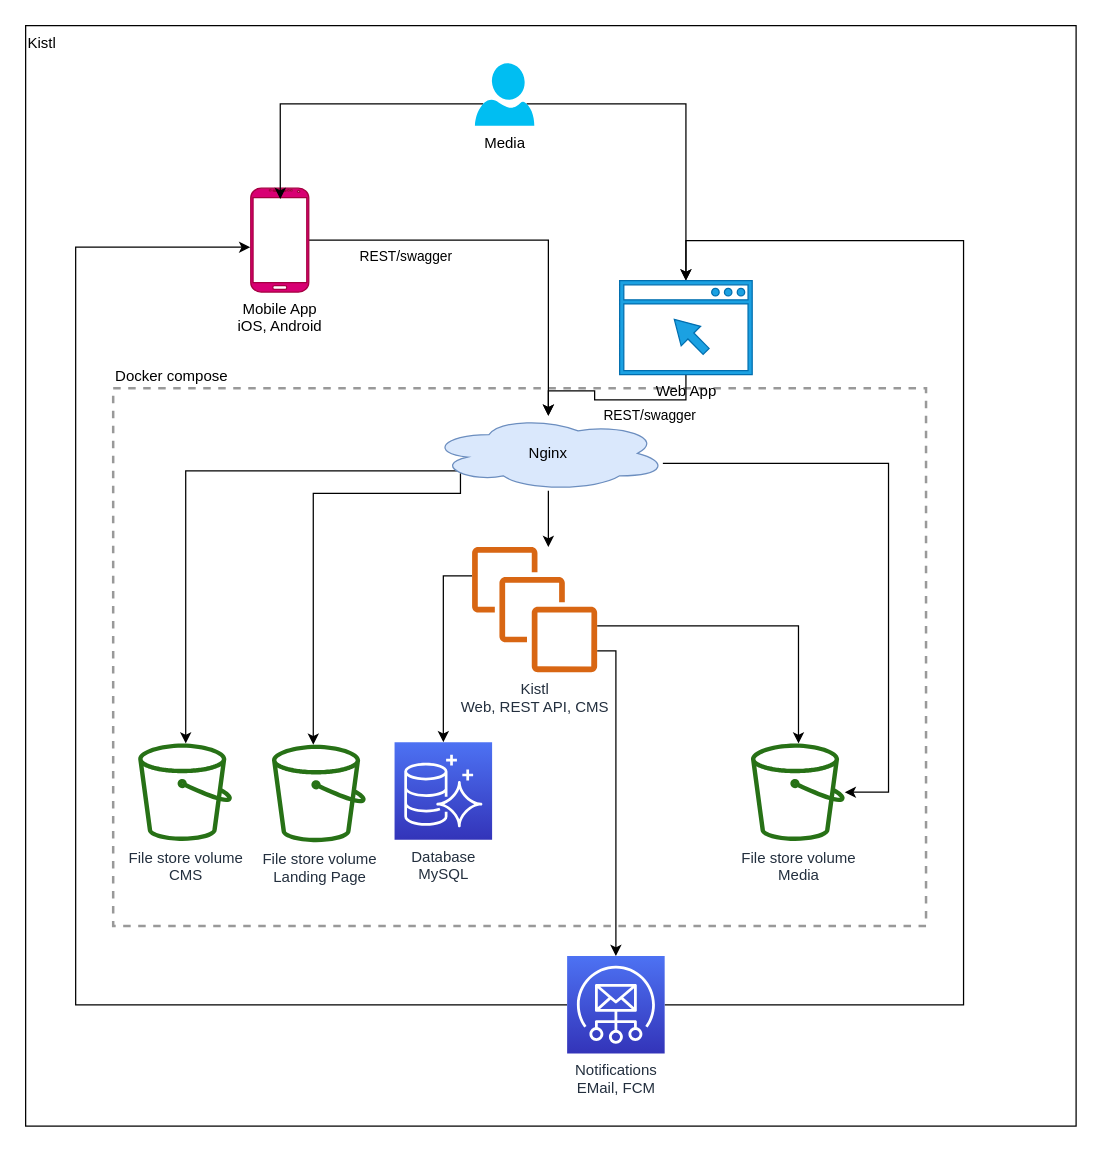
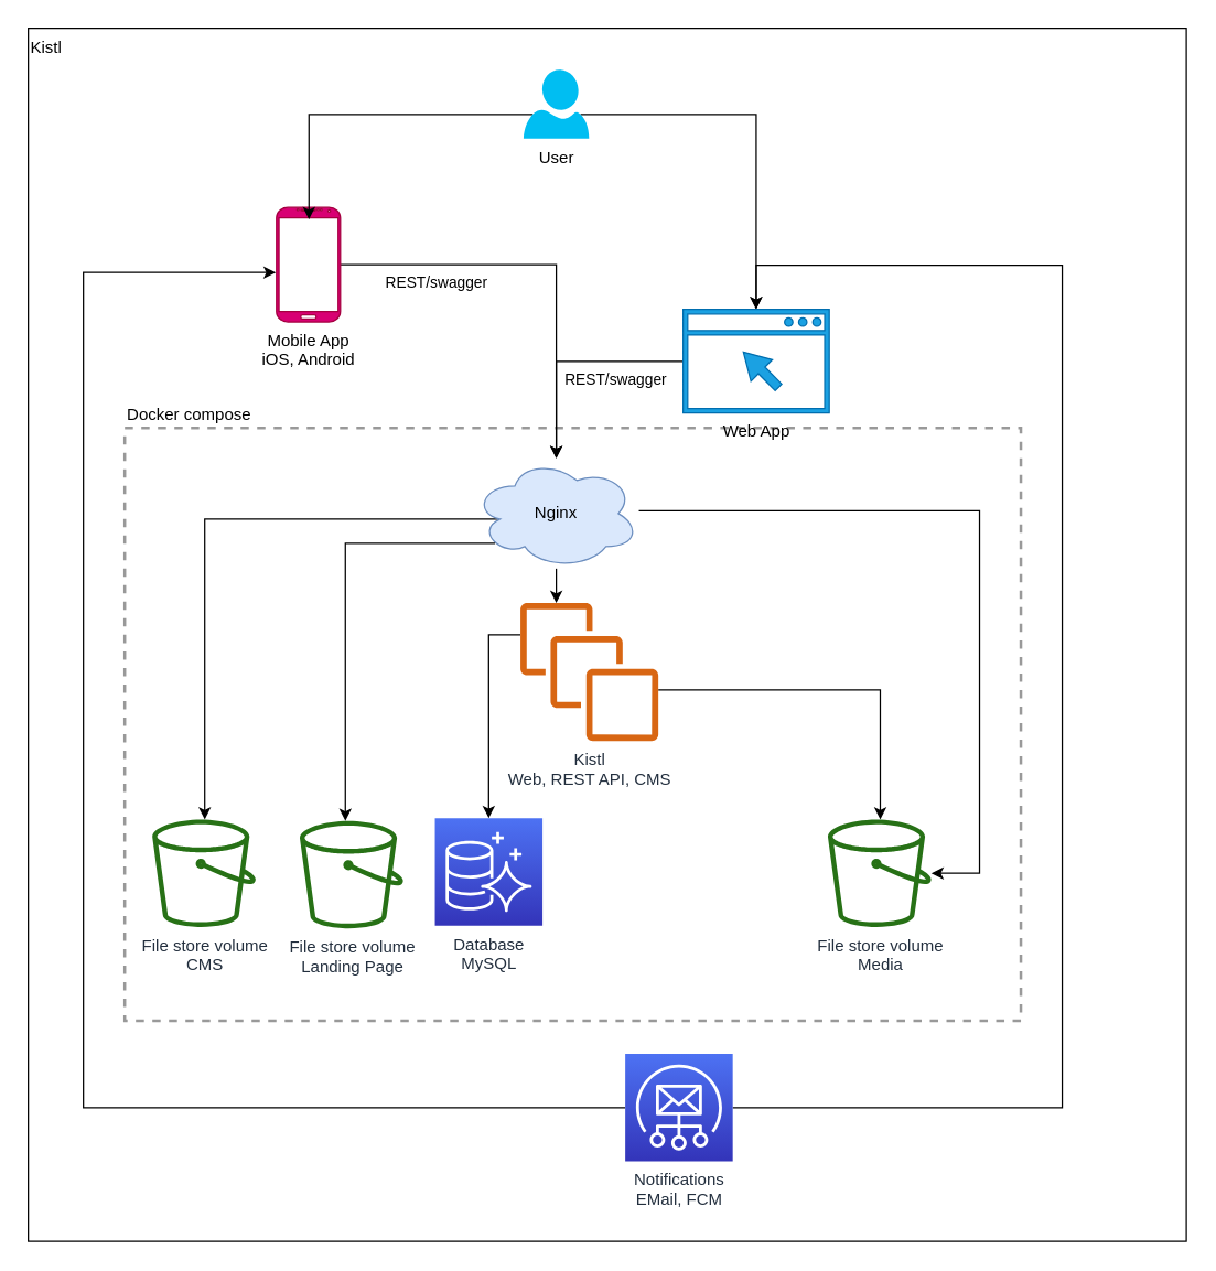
  <mxCell id="0" />
  <mxCell id="1" parent="0" />
  <mxCell id="2" value="&lt;font color=&quot;#000000&quot;&gt;Kistl&lt;/font&gt;" style="rounded=0;whiteSpace=wrap;html=1;strokeWidth=1;fontColor=#808080;align=left;labelPosition=center;verticalLabelPosition=middle;verticalAlign=top;horizontal=1;" parent="1" vertex="1"><mxGeometry x="20" y="20" width="840" height="880" as="geometry" /></mxCell>
  <mxCell id="3" value="Docker compose" style="rounded=0;whiteSpace=wrap;html=1;dashed=1;align=left;labelPosition=center;verticalLabelPosition=top;verticalAlign=bottom;strokeWidth=2;strokeColor=#999999;" parent="1" vertex="1"><mxGeometry x="90" y="310" width="650" height="430" as="geometry" /></mxCell>
  <mxCell id="4" style="edgeStyle=orthogonalEdgeStyle;rounded=0;orthogonalLoop=1;jettySize=auto;html=1;" parent="1" source="6" target="25" edge="1"><mxGeometry relative="1" as="geometry"><Array as="points" /><mxPoint x="380" y="290" as="targetPoint" /></mxGeometry></mxCell>
  <mxCell id="5" value="REST/swagger" style="edgeLabel;html=1;align=center;verticalAlign=top;resizable=0;points=[];" parent="4" vertex="1" connectable="0"><mxGeometry x="-0.536" y="-4" relative="1" as="geometry"><mxPoint y="-3.99" as="offset" /></mxGeometry></mxCell>
  <mxCell id="6" value="&lt;font color=&quot;#000000&quot;&gt;Mobile App&lt;br&gt;iOS, Android&lt;br&gt;&lt;/font&gt;" style="verticalLabelPosition=bottom;verticalAlign=top;html=1;shadow=0;dashed=0;strokeWidth=1;shape=mxgraph.android.phone2;strokeColor=#A50040;fillColor=#d80073;fontColor=#ffffff;" parent="1" vertex="1"><mxGeometry x="200" y="150.005" width="46.41" height="83" as="geometry" /></mxCell>
  <mxCell id="7" style="edgeStyle=orthogonalEdgeStyle;rounded=0;orthogonalLoop=1;jettySize=auto;html=1;" parent="1" source="10" target="11" edge="1"><mxGeometry relative="1" as="geometry"><Array as="points"><mxPoint x="354" y="460" /></Array></mxGeometry></mxCell>
  <mxCell id="8" style="edgeStyle=orthogonalEdgeStyle;rounded=0;orthogonalLoop=1;jettySize=auto;html=1;" parent="1" source="10" target="15" edge="1"><mxGeometry relative="1" as="geometry"><Array as="points"><mxPoint x="638" y="500" /></Array></mxGeometry></mxCell>
- <mxCell id="9" value="" style="edgeStyle=orthogonalEdgeStyle;rounded=0;orthogonalLoop=1;jettySize=auto;html=1;" parent="1" source="10" target="14" edge="1"><mxGeometry x="0.276" relative="1" as="geometry"><Array as="points"><mxPoint x="492" y="520" /></Array><mxPoint as="offset" /></mxGeometry></mxCell>
  <mxCell id="10" value="Kistl&lt;br&gt;Web, REST API, CMS" style="outlineConnect=0;fontColor=#232F3E;gradientColor=none;fillColor=#D86613;strokeColor=none;dashed=0;verticalLabelPosition=bottom;verticalAlign=top;align=center;html=1;fontSize=12;fontStyle=0;aspect=fixed;pointerEvents=1;shape=mxgraph.aws4.instances;" parent="1" vertex="1"><mxGeometry x="377" y="437" width="100" height="100" as="geometry" /></mxCell>
  <mxCell id="11" value="Database&lt;br&gt;MySQL" style="outlineConnect=0;fontColor=#232F3E;gradientColor=#4D72F3;gradientDirection=north;fillColor=#3334B9;strokeColor=#ffffff;dashed=0;verticalLabelPosition=bottom;verticalAlign=top;align=center;html=1;fontSize=12;fontStyle=0;aspect=fixed;shape=mxgraph.aws4.resourceIcon;resIcon=mxgraph.aws4.aurora;" parent="1" vertex="1"><mxGeometry x="315" y="593" width="78" height="78" as="geometry" /></mxCell>
  <mxCell id="12" style="edgeStyle=orthogonalEdgeStyle;rounded=0;orthogonalLoop=1;jettySize=auto;html=1;" parent="1" source="14" target="21" edge="1"><mxGeometry relative="1" as="geometry"><Array as="points"><mxPoint x="770" y="803" /><mxPoint x="770" y="192" /></Array></mxGeometry></mxCell>
  <mxCell id="13" style="edgeStyle=orthogonalEdgeStyle;rounded=0;orthogonalLoop=1;jettySize=auto;html=1;entryX=-0.008;entryY=0.568;entryDx=0;entryDy=0;entryPerimeter=0;" parent="1" source="14" target="6" edge="1"><mxGeometry relative="1" as="geometry"><Array as="points"><mxPoint x="60" y="803" /><mxPoint x="60" y="197" /></Array></mxGeometry></mxCell>
  <mxCell id="14" value="Notifications&lt;br&gt;EMail, FCM" style="outlineConnect=0;fontColor=#232F3E;gradientColor=#4D72F3;gradientDirection=north;fillColor=#3334B9;strokeColor=#ffffff;dashed=0;verticalLabelPosition=bottom;verticalAlign=top;align=center;html=1;fontSize=12;fontStyle=0;aspect=fixed;shape=mxgraph.aws4.resourceIcon;resIcon=mxgraph.aws4.simple_email_service;" parent="1" vertex="1"><mxGeometry x="453" y="764" width="78" height="78" as="geometry" /></mxCell>
  <mxCell id="15" value="File store volume&lt;br&gt;Media" style="outlineConnect=0;fontColor=#232F3E;gradientColor=none;fillColor=#277116;strokeColor=none;dashed=0;verticalLabelPosition=bottom;verticalAlign=top;align=center;html=1;fontSize=12;fontStyle=0;aspect=fixed;pointerEvents=1;shape=mxgraph.aws4.bucket;" parent="1" vertex="1"><mxGeometry x="600" y="594" width="75" height="78" as="geometry" /></mxCell>
  <mxCell id="16" style="edgeStyle=orthogonalEdgeStyle;rounded=0;orthogonalLoop=1;jettySize=auto;html=1;exitX=0.87;exitY=0.65;exitDx=0;exitDy=0;exitPerimeter=0;" parent="1" source="18" target="21" edge="1"><mxGeometry relative="1" as="geometry"><mxPoint x="540" y="80" as="sourcePoint" /></mxGeometry></mxCell>
  <mxCell id="17" style="edgeStyle=orthogonalEdgeStyle;rounded=0;orthogonalLoop=1;jettySize=auto;html=1;exitX=0.14;exitY=0.65;exitDx=0;exitDy=0;exitPerimeter=0;entryX=0.509;entryY=0.105;entryDx=0;entryDy=0;entryPerimeter=0;" parent="1" source="18" target="6" edge="1"><mxGeometry relative="1" as="geometry"><mxPoint x="354" y="75" as="sourcePoint" /><mxPoint x="225" y="100" as="targetPoint" /></mxGeometry></mxCell>
- <mxCell id="18" value="Media" style="verticalLabelPosition=bottom;html=1;verticalAlign=top;align=center;strokeColor=none;fillColor=#00BEF2;shape=mxgraph.azure.user;" parent="1" vertex="1"><mxGeometry x="379.25" y="50" width="47.5" height="50" as="geometry" /></mxCell>
+ <mxCell id="18" value="User" style="verticalLabelPosition=bottom;html=1;verticalAlign=top;align=center;strokeColor=none;fillColor=#00BEF2;shape=mxgraph.azure.user;" parent="1" vertex="1"><mxGeometry x="379.25" y="50" width="47.5" height="50" as="geometry" /></mxCell>
  <mxCell id="19" style="edgeStyle=orthogonalEdgeStyle;rounded=0;orthogonalLoop=1;jettySize=auto;html=1;" parent="1" source="21" target="25" edge="1"><mxGeometry relative="1" as="geometry"><Array as="points" /></mxGeometry></mxCell>
  <mxCell id="20" value="REST/swagger" style="edgeLabel;html=1;align=center;verticalAlign=top;resizable=0;points=[];" parent="19" vertex="1" connectable="0"><mxGeometry x="-0.748" relative="1" as="geometry"><mxPoint x="-30" as="offset" /></mxGeometry></mxCell>
  <mxCell id="21" value="&lt;font color=&quot;#000000&quot;&gt;Web App&lt;/font&gt;" style="pointerEvents=1;shadow=0;dashed=0;html=1;strokeColor=#006EAF;fillColor=#1ba1e2;aspect=fixed;labelPosition=center;verticalLabelPosition=bottom;verticalAlign=top;align=center;outlineConnect=0;shape=mxgraph.vvd.web_browser;fontColor=#ffffff;" parent="1" vertex="1"><mxGeometry x="495" y="223.88" width="105.99" height="75.25" as="geometry" /></mxCell>
  <mxCell id="22" style="edgeStyle=orthogonalEdgeStyle;rounded=0;orthogonalLoop=1;jettySize=auto;html=1;" parent="1" source="25" target="10" edge="1"><mxGeometry relative="1" as="geometry"><Array as="points"><mxPoint x="403" y="450" /><mxPoint x="403" y="450" /></Array></mxGeometry></mxCell>
  <mxCell id="23" style="edgeStyle=orthogonalEdgeStyle;rounded=0;orthogonalLoop=1;jettySize=auto;html=1;" parent="1" source="25" target="15" edge="1"><mxGeometry relative="1" as="geometry"><Array as="points"><mxPoint x="710" y="370" /><mxPoint x="710" y="633" /></Array></mxGeometry></mxCell>
  <mxCell id="24" style="edgeStyle=orthogonalEdgeStyle;rounded=0;orthogonalLoop=1;jettySize=auto;html=1;exitX=0.16;exitY=0.55;exitDx=0;exitDy=0;exitPerimeter=0;" parent="1" source="25" target="26" edge="1"><mxGeometry relative="1" as="geometry"><Array as="points"><mxPoint x="148" y="376" /></Array></mxGeometry></mxCell>
- <mxCell id="25" value="Nginx" style="ellipse;shape=cloud;whiteSpace=wrap;html=1;fillColor=#dae8fc;strokeColor=#6c8ebf;" parent="1" vertex="1"><mxGeometry x="343" y="332" width="190" height="60" as="geometry" /></mxCell>
+ <mxCell id="25" value="Nginx" style="ellipse;shape=cloud;whiteSpace=wrap;html=1;fillColor=#dae8fc;strokeColor=#6c8ebf;" parent="1" vertex="1"><mxGeometry x="343" y="332" width="120" height="80" as="geometry" /></mxCell>
  <mxCell id="26" value="File store volume&lt;br&gt;CMS" style="outlineConnect=0;fontColor=#232F3E;gradientColor=none;fillColor=#277116;strokeColor=none;dashed=0;verticalLabelPosition=bottom;verticalAlign=top;align=center;html=1;fontSize=12;fontStyle=0;aspect=fixed;pointerEvents=1;shape=mxgraph.aws4.bucket;" parent="1" vertex="1"><mxGeometry x="110" y="594" width="75" height="78" as="geometry" /></mxCell>
  <mxCell id="27" value="File store volume&lt;br&gt;Landing Page" style="outlineConnect=0;fontColor=#232F3E;gradientColor=none;fillColor=#277116;strokeColor=none;dashed=0;verticalLabelPosition=bottom;verticalAlign=top;align=center;html=1;fontSize=12;fontStyle=0;aspect=fixed;pointerEvents=1;shape=mxgraph.aws4.bucket;" vertex="1" parent="1"><mxGeometry x="217" y="595" width="75" height="78" as="geometry" /></mxCell>
  <mxCell id="28" style="edgeStyle=orthogonalEdgeStyle;rounded=0;orthogonalLoop=1;jettySize=auto;html=1;exitX=0.13;exitY=0.77;exitDx=0;exitDy=0;exitPerimeter=0;" edge="1" parent="1" source="25" target="27"><mxGeometry relative="1" as="geometry"><Array as="points"><mxPoint x="250" y="394" /></Array><mxPoint x="350" y="386" as="sourcePoint" /><mxPoint x="158" y="604" as="targetPoint" /></mxGeometry></mxCell>
